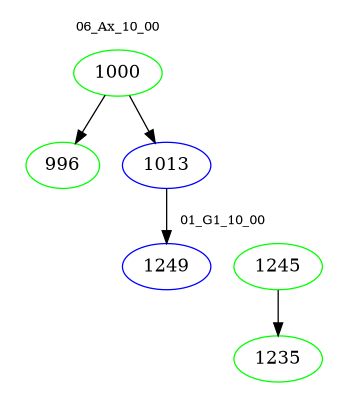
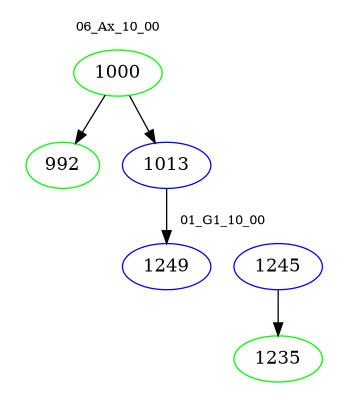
  digraph {
    node [color=green]
    edge [color=black]
    n1 [label=1000]
-   n2 [label=996]
+   n2 [label=992]
    n3 [color=blue label=1013]
-   n4 [label=1245]
+   n4 [color=blue label=1245]
    n5 [label=1235]
    n6 [color=blue label=1249]
    subgraph cluster_1 {
      color=white
      fontsize=10
      label="06_Ax_10_00"
      n1
      n2
      n3
    }
    subgraph cluster_2 {
      color=white
      fontsize=10
      label="01_G1_10_00"
      n4
      n5
      n6
    }
    n1 -> n2
    n1 -> n3
    n3 -> n6
    n4 -> n5
  }
